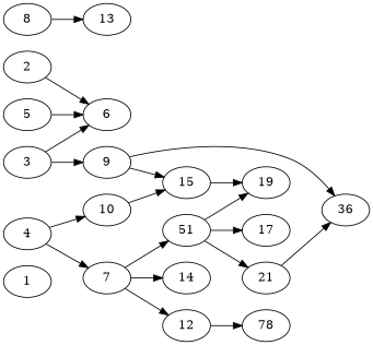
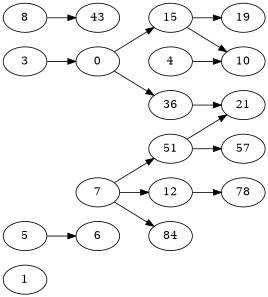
  digraph {
    rankdir=LR
    node [alpha=0.13]
    1 [alpha=0.05 expect_size=10535936]
-   2 [alpha=0.02 expect_size=12326912]
    6 [alpha=0.00 expect_size=28030976]
-   9 [expect_size=17581056]
+   9 [expect_size=17581056 label=0]
    15 [alpha=0.01 expect_size=46375936]
    n6 [expect_size=40514560 label=36]
    19 [expect_size=45746176]
    n8 [alpha=0.16 expect_size=28784640 label=21]
    3 [alpha=0.03 expect_size=6531072]
    8 [alpha=0.06 expect_size=10481664]
-   13 [alpha=0.14 expect_size=22500352]
+   13 [alpha=0.14 expect_size=22500352 label=43]
    4 [alpha=0.08 expect_size=24236032]
    7 [alpha=0.16 expect_size=38326272]
    10 [alpha=0.04 expect_size=36880384]
    n15 [expect_size=51267584 label=51]
    12 [alpha=0.12 expect_size=16896000]
-   14 [alpha=0.14 expect_size=28447744]
-   17 [alpha=0.10 expect_size=41357312]
+   14 [alpha=0.14 expect_size=28447744 label=84]
+   17 [alpha=0.10 expect_size=41357312 label=57]
    n19 [alpha=0.16 expect_size=31835136 label=78]
    5 [alpha=0.18 expect_size=41049088]
-   2 -> 6
    9 -> 15
    9 -> n6
    15 -> 19
-   n8 -> n6
-   3 -> 6
+   n6 -> n8
    3 -> 9
    8 -> 13
-   4 -> 7
    4 -> 10
    7 -> n15
    7 -> 12
    7 -> 14
-   10 -> 15
-   n15 -> 19
+   15 -> 10
    n15 -> n8
    n15 -> 17
    12 -> n19
    5 -> 6
  }
